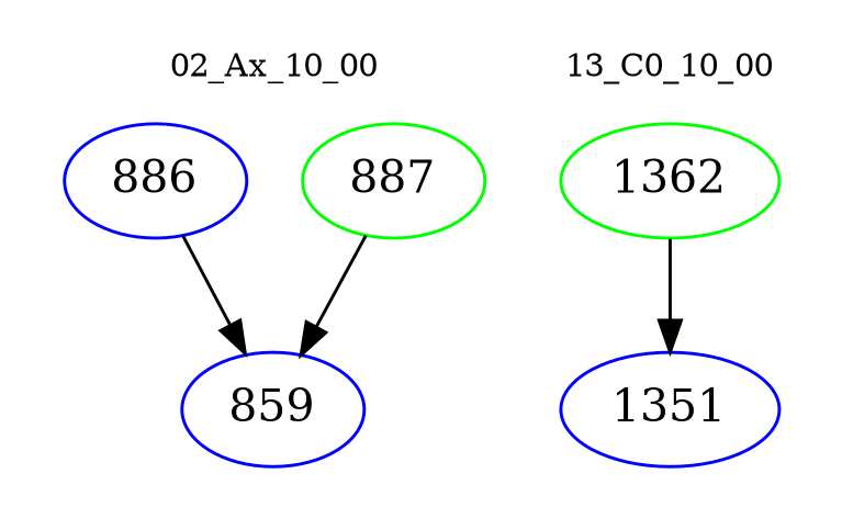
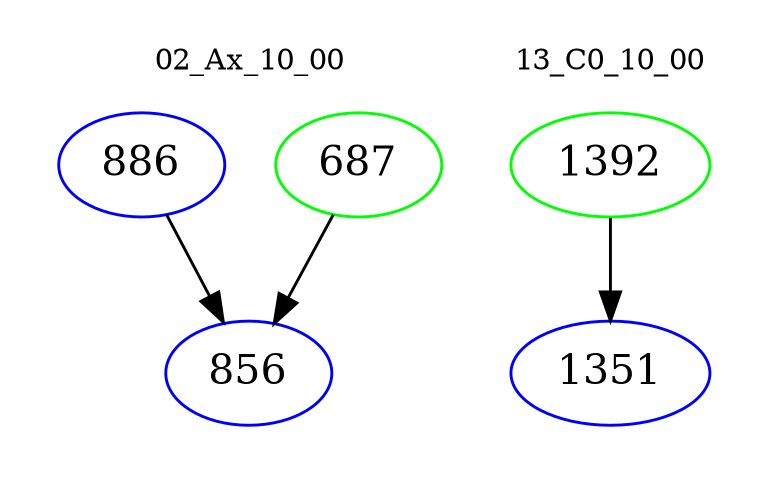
  digraph {
    node [color=blue]
    edge [color=black]
-   n1 [color=green label=887]
-   n2 [label=859]
+   n1 [color=green label=687]
+   n2 [label=856]
    n3 [label=886]
-   n4 [color=green label=1362]
+   n4 [color=green label=1392]
    n5 [label=1351]
    subgraph cluster_1 {
      color=white
      fontsize=10
      label="02_Ax_10_00"
      n1
      n2
      n3
    }
    subgraph cluster_2 {
      color=white
      fontsize=10
      label="13_C0_10_00"
      n4
      n5
    }
    n1 -> n2
    n3 -> n2
    n4 -> n5
  }
